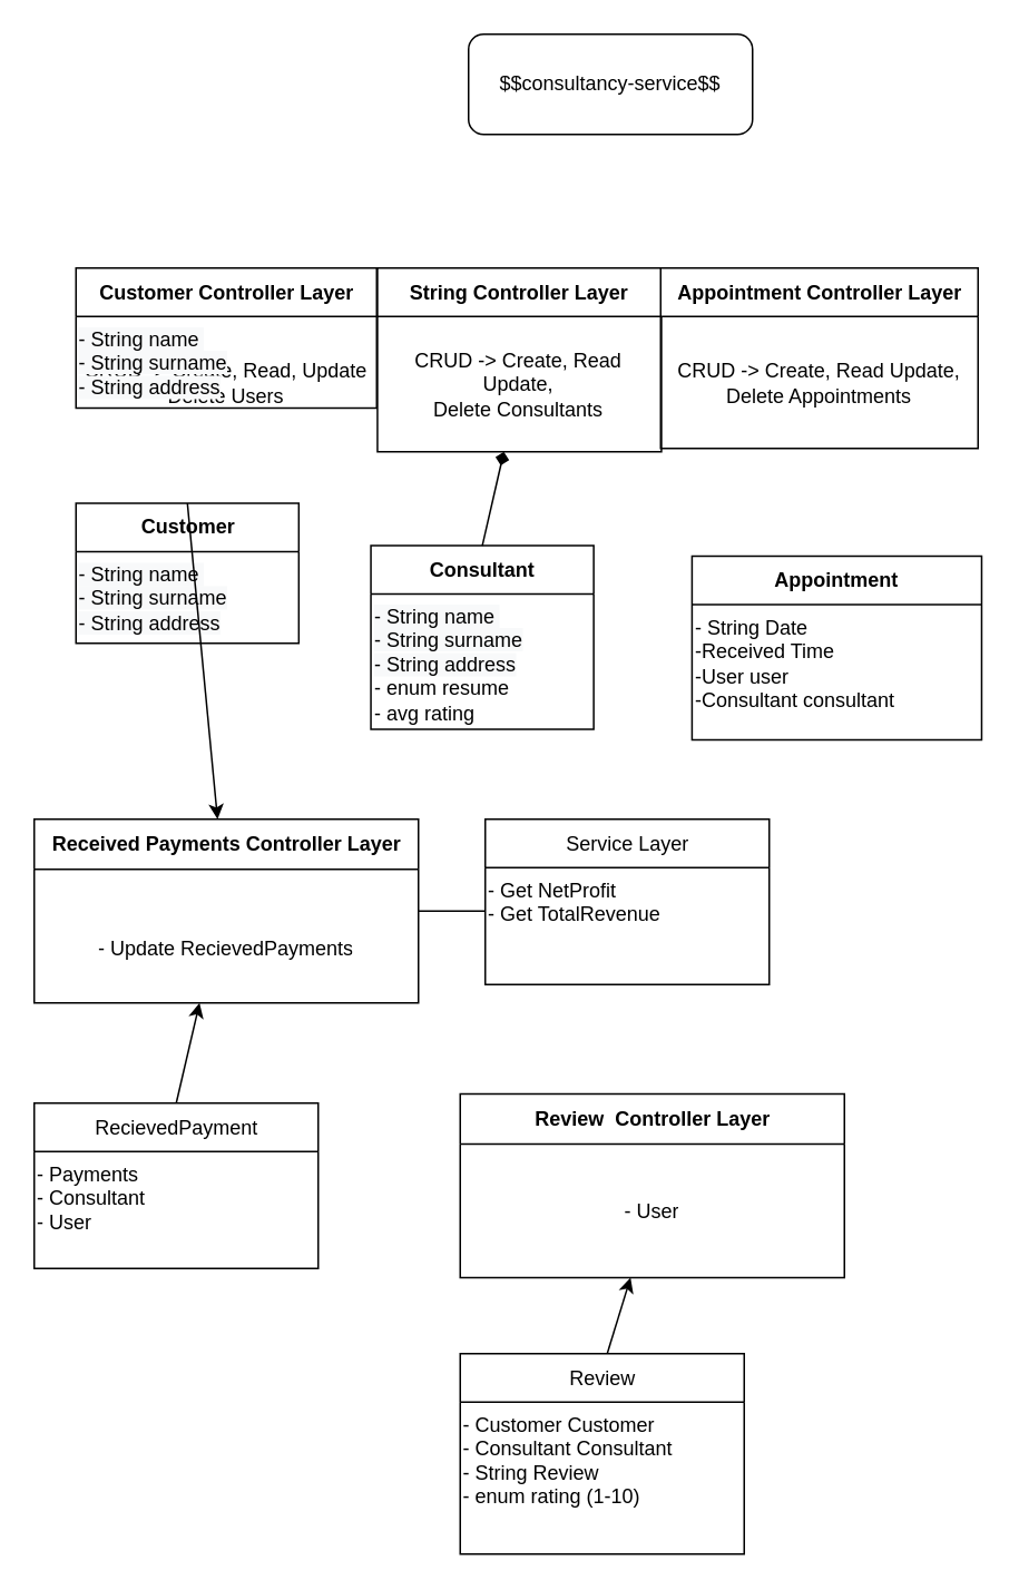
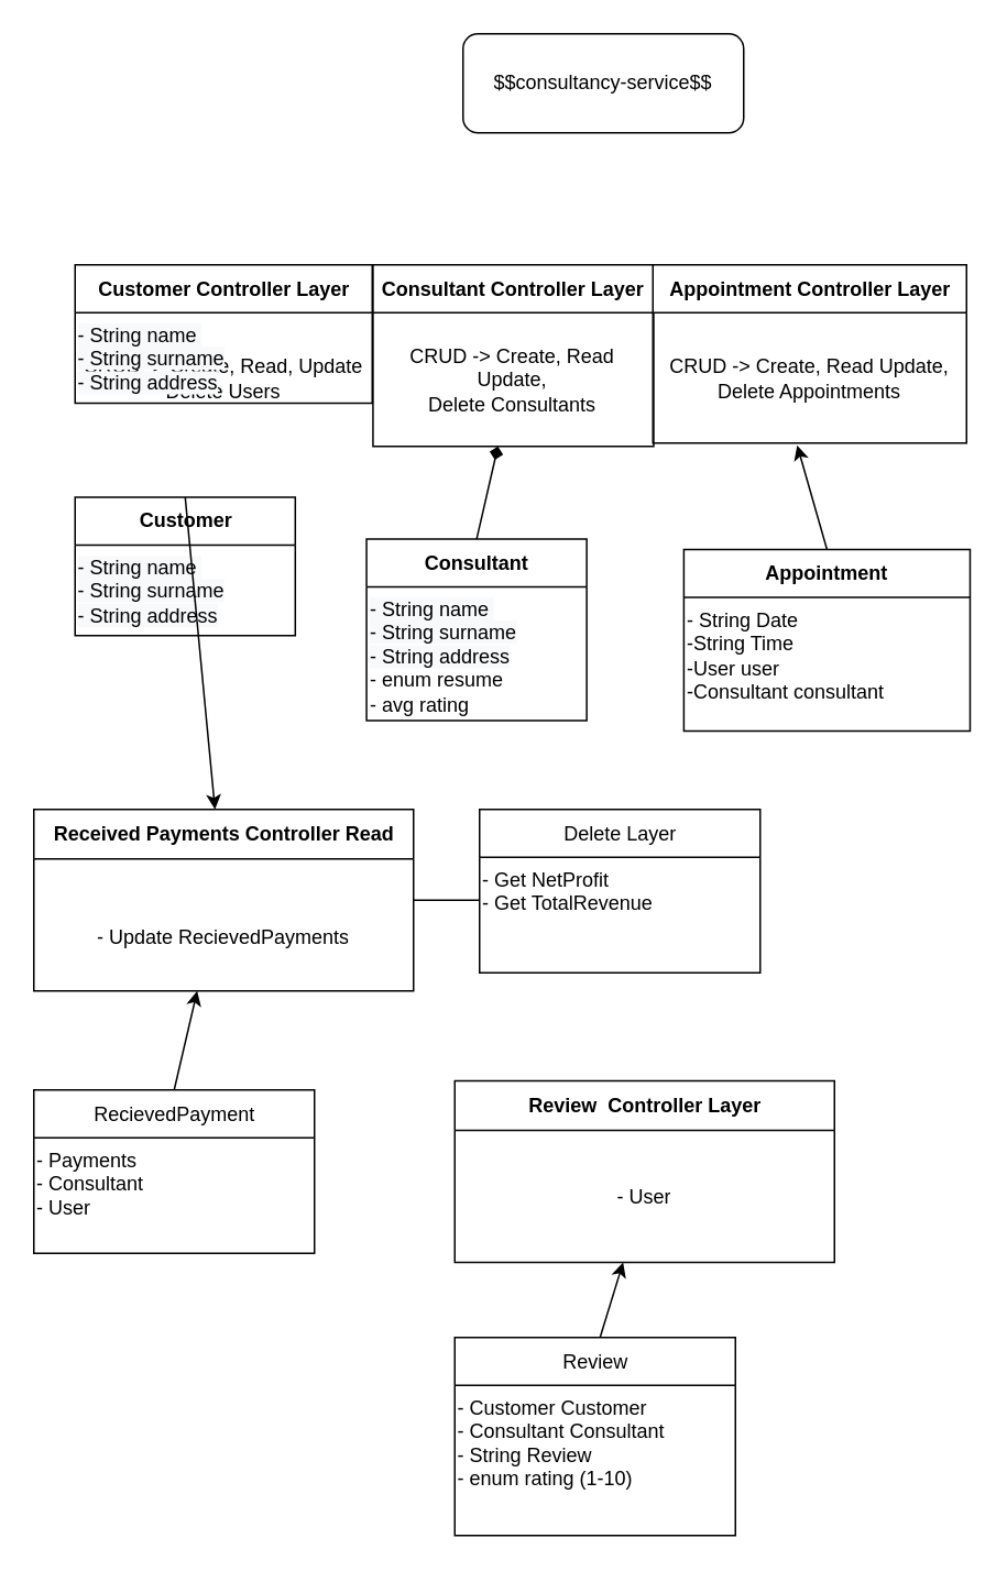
  <mxCell id="0" />
  <mxCell id="1" parent="0" />
  <mxCell id="2" value="$$consultancy-service$$" style="rounded=1;whiteSpace=wrap;html=1;" parent="1" vertex="1"><mxGeometry x="280" y="20" width="170" height="60" as="geometry" /></mxCell>
- <mxCell id="3" value="Received Payments Controller Layer" style="swimlane;fontStyle=1;align=center;verticalAlign=middle;childLayout=stackLayout;horizontal=1;startSize=30;horizontalStack=0;resizeParent=1;resizeParentMax=0;resizeLast=0;collapsible=0;marginBottom=0;html=1;" parent="1" vertex="1"><mxGeometry x="20" y="490" width="230" height="110" as="geometry" /></mxCell>
+ <mxCell id="3" value="Received Payments Controller Read" style="swimlane;fontStyle=1;align=center;verticalAlign=middle;childLayout=stackLayout;horizontal=1;startSize=30;horizontalStack=0;resizeParent=1;resizeParentMax=0;resizeLast=0;collapsible=0;marginBottom=0;html=1;" parent="1" vertex="1"><mxGeometry x="20" y="490" width="230" height="110" as="geometry" /></mxCell>
  <mxCell id="4" value="&lt;font face=&quot;helvetica&quot;&gt;&lt;span style=&quot;font-weight: 400&quot;&gt;RecievedPayment&lt;/span&gt;&lt;/font&gt;" style="swimlane;fontStyle=1;align=center;verticalAlign=middle;childLayout=stackLayout;horizontal=1;startSize=29;horizontalStack=0;resizeParent=1;resizeParentMax=0;resizeLast=0;collapsible=0;marginBottom=0;html=1;" parent="1" vertex="1"><mxGeometry x="20" y="660" width="170" height="99" as="geometry" /></mxCell>
  <mxCell id="5" value="&lt;div&gt;&lt;font face=&quot;helvetica&quot;&gt;- Payments&lt;/font&gt;&lt;/div&gt;&lt;div&gt;&lt;font face=&quot;helvetica&quot;&gt;- Consultant&lt;/font&gt;&lt;/div&gt;&lt;div&gt;&lt;font face=&quot;helvetica&quot;&gt;- User&lt;/font&gt;&lt;/div&gt;" style="text;whiteSpace=wrap;html=1;align=left;" parent="4" vertex="1"><mxGeometry y="29" width="170" height="70" as="geometry" /></mxCell>
  <mxCell id="6" value="" style="endArrow=classic;html=1;entryX=0.522;entryY=0.995;entryDx=0;entryDy=0;entryPerimeter=0;exitX=0.5;exitY=0;exitDx=0;exitDy=0;" parent="1" source="4" edge="1"><mxGeometry width="50" height="50" relative="1" as="geometry"><mxPoint x="90" y="650.51" as="sourcePoint" /><mxPoint x="118.96" y="600.005" as="targetPoint" /></mxGeometry></mxCell>
  <mxCell id="7" value="" style="group" parent="1" vertex="1" connectable="0"><mxGeometry x="45" y="160" width="540.005" height="282.535" as="geometry" /></mxCell>
- <mxCell id="8" value="String Controller Layer" style="swimlane;fontStyle=1;align=center;verticalAlign=middle;childLayout=stackLayout;horizontal=1;startSize=29;horizontalStack=0;resizeParent=1;resizeParentMax=0;resizeLast=0;collapsible=0;marginBottom=0;html=1;" parent="7" vertex="1"><mxGeometry x="180.462" width="170" height="110" as="geometry" /></mxCell>
+ <mxCell id="8" value="Consultant Controller Layer" style="swimlane;fontStyle=1;align=center;verticalAlign=middle;childLayout=stackLayout;horizontal=1;startSize=29;horizontalStack=0;resizeParent=1;resizeParentMax=0;resizeLast=0;collapsible=0;marginBottom=0;html=1;" parent="7" vertex="1"><mxGeometry x="180.462" width="170" height="110" as="geometry" /></mxCell>
  <mxCell id="9" value="CRUD -&amp;gt; Create, Read &lt;br&gt;Update,&lt;br&gt;Delete Consultants" style="text;html=1;strokeColor=none;fillColor=none;align=center;verticalAlign=middle;spacingLeft=4;spacingRight=4;overflow=hidden;rotatable=0;points=[[0,0.5],[1,0.5]];portConstraint=eastwest;" parent="8" vertex="1"><mxGeometry y="29" width="170" height="81" as="geometry" /></mxCell>
  <mxCell id="10" value="Appointment Controller Layer" style="swimlane;fontStyle=1;align=center;verticalAlign=middle;childLayout=stackLayout;horizontal=1;startSize=29;horizontalStack=0;resizeParent=1;resizeParentMax=0;resizeLast=0;collapsible=0;marginBottom=0;html=1;" parent="7" vertex="1"><mxGeometry x="350.005" width="190" height="108.03" as="geometry" /></mxCell>
  <mxCell id="11" value="CRUD -&amp;gt; Create, Read Update,&lt;br&gt;Delete Appointments" style="text;html=1;strokeColor=none;fillColor=none;align=center;verticalAlign=middle;spacingLeft=4;spacingRight=4;overflow=hidden;rotatable=0;points=[[0,0.5],[1,0.5]];portConstraint=eastwest;" parent="10" vertex="1"><mxGeometry y="29" width="190" height="79.03" as="geometry" /></mxCell>
  <mxCell id="12" value="Customer" style="swimlane;fontStyle=1;align=center;verticalAlign=middle;childLayout=stackLayout;horizontal=1;startSize=29;horizontalStack=0;resizeParent=1;resizeParentMax=0;resizeLast=0;collapsible=0;marginBottom=0;html=1;" parent="7" vertex="1"><mxGeometry y="140.845" width="133.385" height="83.773" as="geometry" /></mxCell>
  <mxCell id="13" value="&lt;span style=&quot;color: rgb(0 , 0 , 0) ; font-family: &amp;#34;helvetica&amp;#34; ; font-size: 12px ; font-style: normal ; font-weight: 400 ; letter-spacing: normal ; text-align: center ; text-indent: 0px ; text-transform: none ; word-spacing: 0px ; background-color: rgb(248 , 249 , 250) ; display: inline ; float: none&quot;&gt;- String name&amp;nbsp;&lt;/span&gt;&lt;br style=&quot;color: rgb(0 , 0 , 0) ; font-family: &amp;#34;helvetica&amp;#34; ; font-size: 12px ; font-style: normal ; font-weight: 400 ; letter-spacing: normal ; text-align: center ; text-indent: 0px ; text-transform: none ; word-spacing: 0px ; background-color: rgb(248 , 249 , 250)&quot;&gt;&lt;span style=&quot;color: rgb(0 , 0 , 0) ; font-family: &amp;#34;helvetica&amp;#34; ; font-size: 12px ; font-style: normal ; font-weight: 400 ; letter-spacing: normal ; text-align: center ; text-indent: 0px ; text-transform: none ; word-spacing: 0px ; background-color: rgb(248 , 249 , 250) ; display: inline ; float: none&quot;&gt;- String surname&lt;/span&gt;&lt;br style=&quot;color: rgb(0 , 0 , 0) ; font-family: &amp;#34;helvetica&amp;#34; ; font-size: 12px ; font-style: normal ; font-weight: 400 ; letter-spacing: normal ; text-align: center ; text-indent: 0px ; text-transform: none ; word-spacing: 0px ; background-color: rgb(248 , 249 , 250)&quot;&gt;&lt;span style=&quot;color: rgb(0 , 0 , 0) ; font-family: &amp;#34;helvetica&amp;#34; ; font-size: 12px ; font-style: normal ; font-weight: 400 ; letter-spacing: normal ; text-align: center ; text-indent: 0px ; text-transform: none ; word-spacing: 0px ; background-color: rgb(248 , 249 , 250) ; display: inline ; float: none&quot;&gt;- String address&lt;/span&gt;&lt;br style=&quot;color: rgb(0 , 0 , 0) ; font-family: &amp;#34;helvetica&amp;#34; ; font-size: 12px ; font-style: normal ; font-weight: 400 ; letter-spacing: normal ; text-align: center ; text-indent: 0px ; text-transform: none ; word-spacing: 0px ; background-color: rgb(248 , 249 , 250)&quot;&gt;" style="text;whiteSpace=wrap;html=1;" parent="12" vertex="1"><mxGeometry y="29" width="133.385" height="54.773" as="geometry" /></mxCell>
  <mxCell id="14" value="" style="endArrow=classic;html=1;exitX=0.5;exitY=0;exitDx=0;exitDy=0;" parent="7" source="12" target="3" edge="1"><mxGeometry width="50" height="50" relative="1" as="geometry"><mxPoint x="15.692" y="250.391" as="sourcePoint" /><mxPoint x="54.923" y="211.268" as="targetPoint" /></mxGeometry></mxCell>
  <mxCell id="15" value="Consultant" style="swimlane;fontStyle=1;align=center;verticalAlign=middle;childLayout=stackLayout;horizontal=1;startSize=29;horizontalStack=0;resizeParent=1;resizeParentMax=0;resizeLast=0;collapsible=0;marginBottom=0;html=1;" parent="7" vertex="1"><mxGeometry x="176.538" y="166.225" width="133.38" height="110" as="geometry" /></mxCell>
  <mxCell id="16" value="&lt;span style=&quot;color: rgb(0 , 0 , 0) ; font-family: &amp;#34;helvetica&amp;#34; ; font-size: 12px ; font-style: normal ; font-weight: 400 ; letter-spacing: normal ; text-align: center ; text-indent: 0px ; text-transform: none ; word-spacing: 0px ; background-color: rgb(248 , 249 , 250) ; display: inline ; float: none&quot;&gt;- String name&amp;nbsp;&lt;/span&gt;&lt;br style=&quot;color: rgb(0 , 0 , 0) ; font-family: &amp;#34;helvetica&amp;#34; ; font-size: 12px ; font-style: normal ; font-weight: 400 ; letter-spacing: normal ; text-align: center ; text-indent: 0px ; text-transform: none ; word-spacing: 0px ; background-color: rgb(248 , 249 , 250)&quot;&gt;&lt;span style=&quot;color: rgb(0 , 0 , 0) ; font-family: &amp;#34;helvetica&amp;#34; ; font-size: 12px ; font-style: normal ; font-weight: 400 ; letter-spacing: normal ; text-align: center ; text-indent: 0px ; text-transform: none ; word-spacing: 0px ; background-color: rgb(248 , 249 , 250) ; display: inline ; float: none&quot;&gt;- String surname&lt;/span&gt;&lt;br style=&quot;color: rgb(0 , 0 , 0) ; font-family: &amp;#34;helvetica&amp;#34; ; font-size: 12px ; font-style: normal ; font-weight: 400 ; letter-spacing: normal ; text-align: center ; text-indent: 0px ; text-transform: none ; word-spacing: 0px ; background-color: rgb(248 , 249 , 250)&quot;&gt;&lt;span style=&quot;color: rgb(0 , 0 , 0) ; font-family: &amp;#34;helvetica&amp;#34; ; font-size: 12px ; font-style: normal ; font-weight: 400 ; letter-spacing: normal ; text-align: center ; text-indent: 0px ; text-transform: none ; word-spacing: 0px ; background-color: rgb(248 , 249 , 250) ; display: inline ; float: none&quot;&gt;- String address&lt;br&gt;&lt;/span&gt;- enum resume&lt;br&gt;- avg rating" style="text;whiteSpace=wrap;html=1;" parent="15" vertex="1"><mxGeometry y="29" width="133.38" height="81" as="geometry" /></mxCell>
  <mxCell id="17" value="" style="endArrow=diamond;html=1;exitX=0.5;exitY=0;exitDx=0;exitDy=0;" parent="7" source="15" target="9" edge="1"><mxGeometry width="50" height="50" relative="1" as="geometry"><mxPoint x="192.231" y="250.391" as="sourcePoint" /><mxPoint x="266" y="120" as="targetPoint" /></mxGeometry></mxCell>
  <mxCell id="18" value="Appointment" style="swimlane;fontStyle=1;align=center;verticalAlign=middle;childLayout=stackLayout;horizontal=1;startSize=29;horizontalStack=0;resizeParent=1;resizeParentMax=0;resizeLast=0;collapsible=0;marginBottom=0;html=1;" parent="7" vertex="1"><mxGeometry x="368.769" y="172.535" width="173.38" height="110" as="geometry" /></mxCell>
- <mxCell id="19" value="&lt;div&gt;&lt;span&gt;&lt;font face=&quot;helvetica&quot;&gt;- String Date&lt;/font&gt;&lt;/span&gt;&lt;/div&gt;&lt;div&gt;&lt;span&gt;&lt;font face=&quot;helvetica&quot;&gt;-Received Time&lt;/font&gt;&lt;/span&gt;&lt;/div&gt;&lt;div&gt;&lt;font face=&quot;helvetica&quot;&gt;-User user&lt;/font&gt;&lt;/div&gt;&lt;div&gt;&lt;font face=&quot;helvetica&quot;&gt;-Consultant consultant&lt;/font&gt;&lt;/div&gt;" style="text;whiteSpace=wrap;html=1;align=left;" parent="18" vertex="1"><mxGeometry y="29" width="173.38" height="81" as="geometry" /></mxCell>
+ <mxCell id="19" value="&lt;div&gt;&lt;span&gt;&lt;font face=&quot;helvetica&quot;&gt;- String Date&lt;/font&gt;&lt;/span&gt;&lt;/div&gt;&lt;div&gt;&lt;span&gt;&lt;font face=&quot;helvetica&quot;&gt;-String Time&lt;/font&gt;&lt;/span&gt;&lt;/div&gt;&lt;div&gt;&lt;font face=&quot;helvetica&quot;&gt;-User user&lt;/font&gt;&lt;/div&gt;&lt;div&gt;&lt;font face=&quot;helvetica&quot;&gt;-Consultant consultant&lt;/font&gt;&lt;/div&gt;" style="text;whiteSpace=wrap;html=1;align=left;" parent="18" vertex="1"><mxGeometry y="29" width="173.38" height="81" as="geometry" /></mxCell>
+ <mxCell id="20" value="" style="endArrow=classic;html=1;entryX=0.46;entryY=1.017;entryDx=0;entryDy=0;entryPerimeter=0;exitX=0.5;exitY=0;exitDx=0;exitDy=0;" parent="7" source="18" target="11" edge="1"><mxGeometry width="50" height="50" relative="1" as="geometry"><mxPoint x="384.462" y="282.081" as="sourcePoint" /><mxPoint x="458.184" y="133.016" as="targetPoint" /></mxGeometry></mxCell>
  <mxCell id="21" value="CRUD -&amp;gt; Create, Read, Update&lt;br&gt;Delete Users" style="text;html=1;strokeColor=none;fillColor=none;align=center;verticalAlign=middle;spacingLeft=4;spacingRight=4;overflow=hidden;rotatable=0;points=[[0,0.5],[1,0.5]];portConstraint=eastwest;" parent="7" vertex="1"><mxGeometry y="29" width="180" height="79.03" as="geometry" /></mxCell>
  <mxCell id="22" value="Customer Controller Layer" style="swimlane;fontStyle=1;align=center;verticalAlign=middle;childLayout=stackLayout;horizontal=1;startSize=29;horizontalStack=0;resizeParent=1;resizeParentMax=0;resizeLast=0;collapsible=0;marginBottom=0;html=1;" parent="1" vertex="1"><mxGeometry x="45" y="160" width="180" height="83.773" as="geometry" /></mxCell>
  <mxCell id="23" value="&lt;span style=&quot;color: rgb(0 , 0 , 0) ; font-family: &amp;#34;helvetica&amp;#34; ; font-size: 12px ; font-style: normal ; font-weight: 400 ; letter-spacing: normal ; text-align: center ; text-indent: 0px ; text-transform: none ; word-spacing: 0px ; background-color: rgb(248 , 249 , 250) ; display: inline ; float: none&quot;&gt;- String name&amp;nbsp;&lt;/span&gt;&lt;br style=&quot;color: rgb(0 , 0 , 0) ; font-family: &amp;#34;helvetica&amp;#34; ; font-size: 12px ; font-style: normal ; font-weight: 400 ; letter-spacing: normal ; text-align: center ; text-indent: 0px ; text-transform: none ; word-spacing: 0px ; background-color: rgb(248 , 249 , 250)&quot;&gt;&lt;span style=&quot;color: rgb(0 , 0 , 0) ; font-family: &amp;#34;helvetica&amp;#34; ; font-size: 12px ; font-style: normal ; font-weight: 400 ; letter-spacing: normal ; text-align: center ; text-indent: 0px ; text-transform: none ; word-spacing: 0px ; background-color: rgb(248 , 249 , 250) ; display: inline ; float: none&quot;&gt;- String surname&lt;/span&gt;&lt;br style=&quot;color: rgb(0 , 0 , 0) ; font-family: &amp;#34;helvetica&amp;#34; ; font-size: 12px ; font-style: normal ; font-weight: 400 ; letter-spacing: normal ; text-align: center ; text-indent: 0px ; text-transform: none ; word-spacing: 0px ; background-color: rgb(248 , 249 , 250)&quot;&gt;&lt;span style=&quot;color: rgb(0 , 0 , 0) ; font-family: &amp;#34;helvetica&amp;#34; ; font-size: 12px ; font-style: normal ; font-weight: 400 ; letter-spacing: normal ; text-align: center ; text-indent: 0px ; text-transform: none ; word-spacing: 0px ; background-color: rgb(248 , 249 , 250) ; display: inline ; float: none&quot;&gt;- String address&lt;/span&gt;&lt;br style=&quot;color: rgb(0 , 0 , 0) ; font-family: &amp;#34;helvetica&amp;#34; ; font-size: 12px ; font-style: normal ; font-weight: 400 ; letter-spacing: normal ; text-align: center ; text-indent: 0px ; text-transform: none ; word-spacing: 0px ; background-color: rgb(248 , 249 , 250)&quot;&gt;" style="text;whiteSpace=wrap;html=1;" parent="22" vertex="1"><mxGeometry y="29" width="180" height="54.773" as="geometry" /></mxCell>
  <mxCell id="24" value="" style="line;strokeWidth=1;fillColor=none;align=left;verticalAlign=middle;spacingTop=-1;spacingLeft=3;spacingRight=3;rotatable=0;labelPosition=right;points=[];portConstraint=eastwest;" parent="1" vertex="1"><mxGeometry x="250" y="541" width="40" height="8" as="geometry" /></mxCell>
- <mxCell id="25" value="&lt;font face=&quot;helvetica&quot;&gt;&lt;span style=&quot;font-weight: 400&quot;&gt;Service Layer&lt;/span&gt;&lt;/font&gt;" style="swimlane;fontStyle=1;align=center;verticalAlign=middle;childLayout=stackLayout;horizontal=1;startSize=29;horizontalStack=0;resizeParent=1;resizeParentMax=0;resizeLast=0;collapsible=0;marginBottom=0;html=1;" parent="1" vertex="1"><mxGeometry x="290" y="490" width="170" height="99" as="geometry" /></mxCell>
+ <mxCell id="25" value="&lt;font face=&quot;helvetica&quot;&gt;&lt;span style=&quot;font-weight: 400&quot;&gt;Delete Layer&lt;/span&gt;&lt;/font&gt;" style="swimlane;fontStyle=1;align=center;verticalAlign=middle;childLayout=stackLayout;horizontal=1;startSize=29;horizontalStack=0;resizeParent=1;resizeParentMax=0;resizeLast=0;collapsible=0;marginBottom=0;html=1;" parent="1" vertex="1"><mxGeometry x="290" y="490" width="170" height="99" as="geometry" /></mxCell>
  <mxCell id="26" value="&lt;font face=&quot;helvetica&quot;&gt;- Get NetProfit&lt;br&gt;- Get TotalRevenue&lt;br&gt;&lt;br&gt;&lt;/font&gt;" style="text;whiteSpace=wrap;html=1;align=left;" parent="25" vertex="1"><mxGeometry y="29" width="170" height="70" as="geometry" /></mxCell>
  <mxCell id="27" value="&lt;br&gt;- Update RecievedPayments&lt;br&gt;" style="text;html=1;strokeColor=none;fillColor=none;align=center;verticalAlign=middle;spacingLeft=4;spacingRight=4;overflow=hidden;rotatable=0;points=[[0,0.5],[1,0.5]];portConstraint=eastwest;" parent="1" vertex="1"><mxGeometry x="20" y="520" width="230" height="80" as="geometry" /></mxCell>
  <mxCell id="28" value="Review&amp;nbsp; Controller Layer" style="swimlane;fontStyle=1;align=center;verticalAlign=middle;childLayout=stackLayout;horizontal=1;startSize=30;horizontalStack=0;resizeParent=1;resizeParentMax=0;resizeLast=0;collapsible=0;marginBottom=0;html=1;" parent="1" vertex="1"><mxGeometry x="275" y="654.5" width="230" height="110" as="geometry" /></mxCell>
  <mxCell id="29" value="- User" style="text;html=1;strokeColor=none;fillColor=none;align=center;verticalAlign=middle;spacingLeft=4;spacingRight=4;overflow=hidden;rotatable=0;points=[[0,0.5],[1,0.5]];portConstraint=eastwest;" parent="1" vertex="1"><mxGeometry x="275" y="684.5" width="230" height="80" as="geometry" /></mxCell>
  <mxCell id="30" value="&lt;font face=&quot;helvetica&quot;&gt;&lt;span style=&quot;font-weight: 400&quot;&gt;Review&lt;/span&gt;&lt;/font&gt;" style="swimlane;fontStyle=1;align=center;verticalAlign=middle;childLayout=stackLayout;horizontal=1;startSize=29;horizontalStack=0;resizeParent=1;resizeParentMax=0;resizeLast=0;collapsible=0;marginBottom=0;html=1;" parent="1" vertex="1"><mxGeometry x="275" y="810" width="170" height="120" as="geometry" /></mxCell>
  <mxCell id="31" value="&lt;div&gt;&lt;span style=&quot;font-family: &amp;#34;helvetica&amp;#34;&quot;&gt;- Customer Customer&lt;/span&gt;&lt;br&gt;&lt;/div&gt;&lt;div&gt;&lt;font face=&quot;helvetica&quot;&gt;- Consultant Consultant&lt;/font&gt;&lt;/div&gt;&lt;div&gt;&lt;span style=&quot;font-family: &amp;#34;helvetica&amp;#34;&quot;&gt;- String Review&lt;/span&gt;&lt;/div&gt;&lt;div&gt;&lt;font face=&quot;helvetica&quot;&gt;- enum rating (1-10)&lt;/font&gt;&lt;/div&gt;" style="text;whiteSpace=wrap;html=1;align=left;" parent="30" vertex="1"><mxGeometry y="29" width="170" height="91" as="geometry" /></mxCell>
  <mxCell id="32" value="" style="endArrow=classic;html=1;entryX=0.522;entryY=0.995;entryDx=0;entryDy=0;entryPerimeter=0;" parent="1" edge="1"><mxGeometry width="50" height="50" relative="1" as="geometry"><mxPoint x="363" y="810" as="sourcePoint" /><mxPoint x="376.98" y="764.495" as="targetPoint" /></mxGeometry></mxCell>
